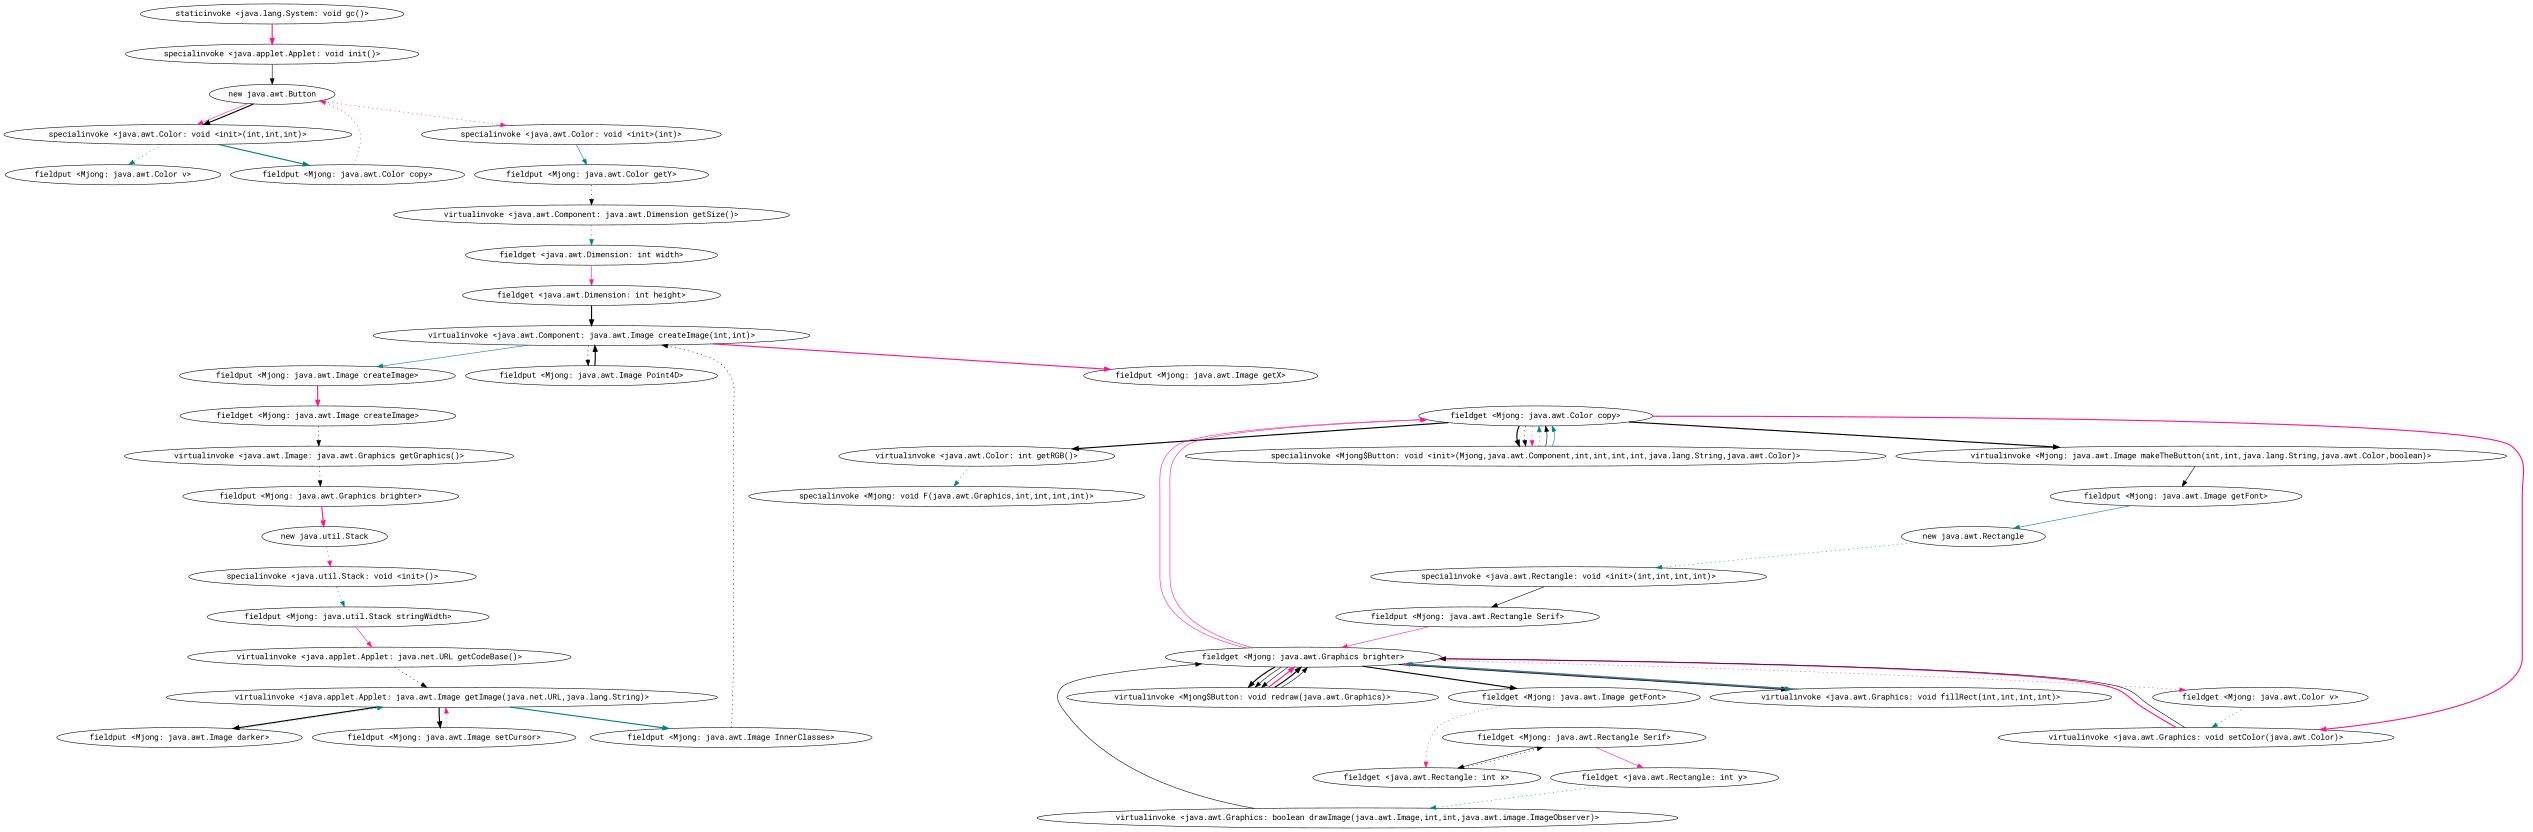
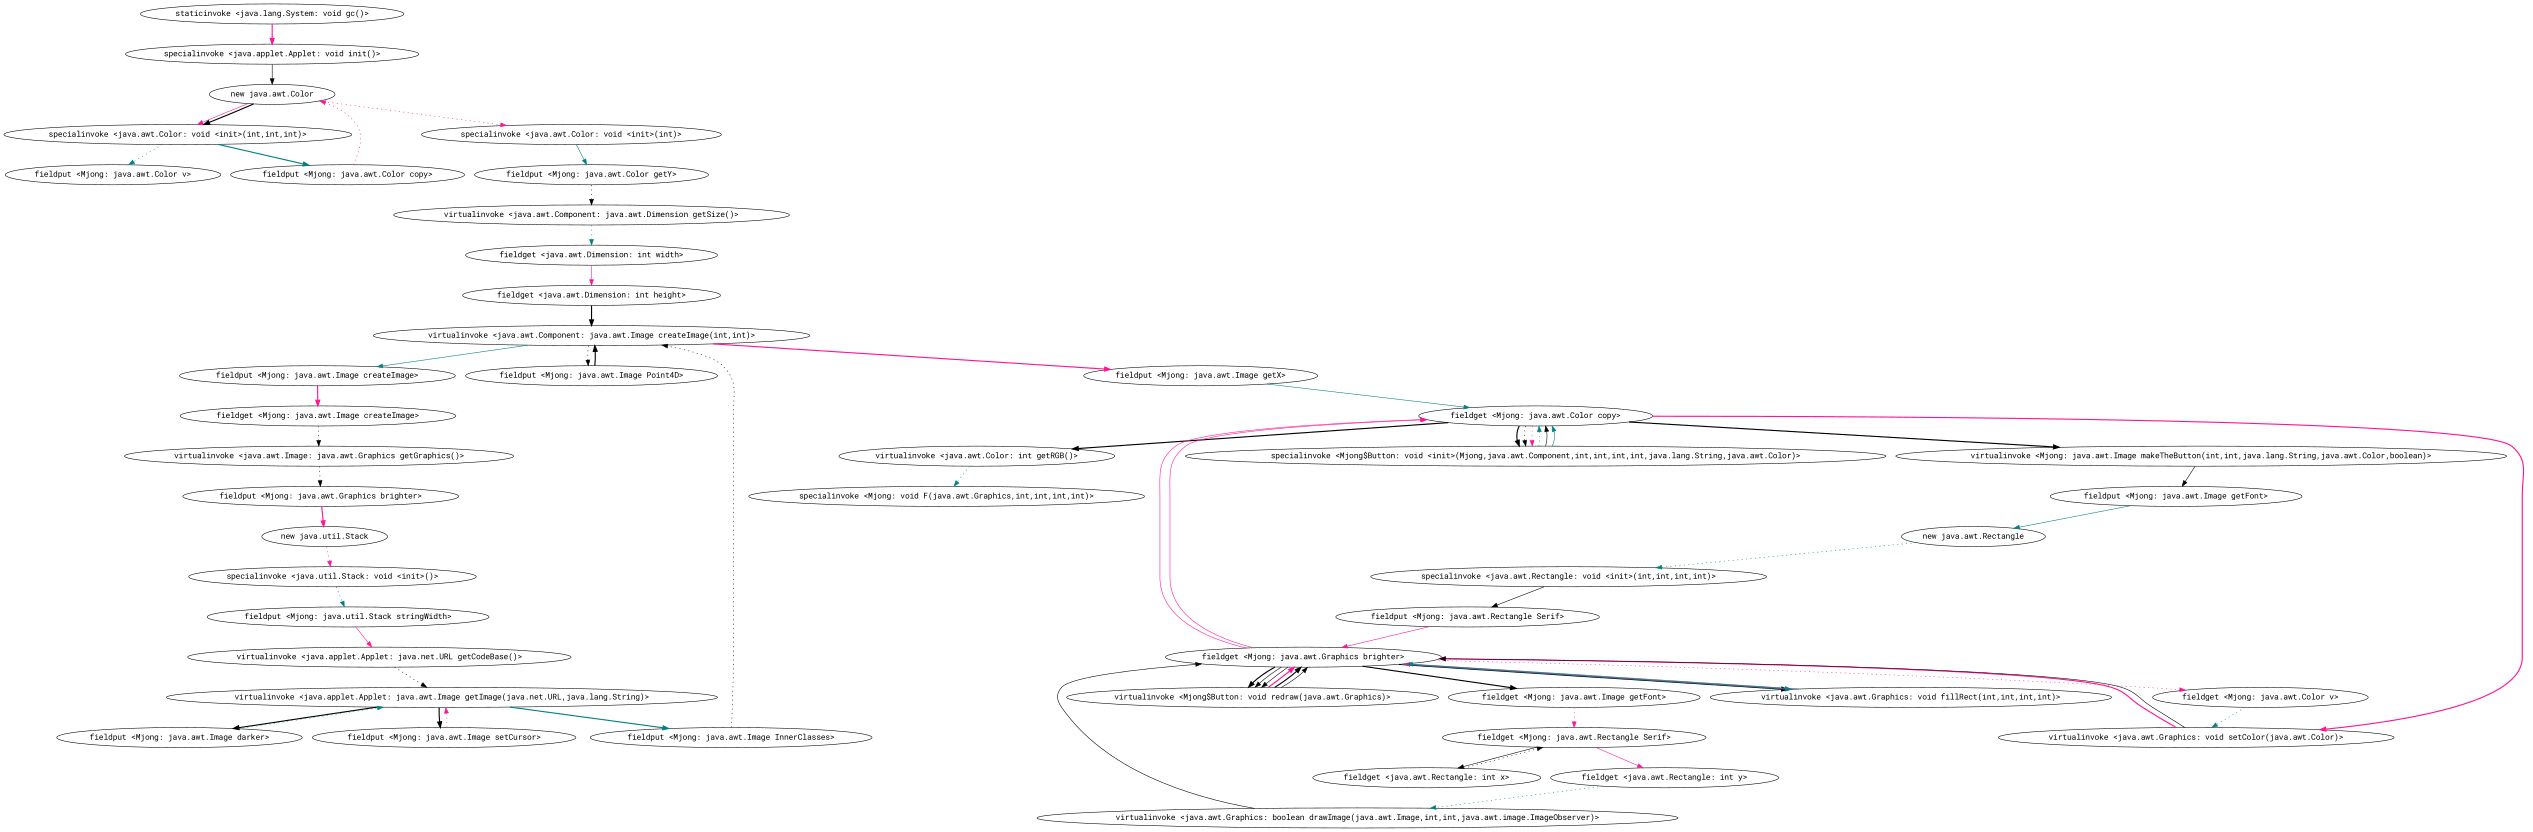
  digraph {
    fontname="Roboto Mono"
    node [fontname="Roboto Mono"]
    edge [color=black fontname="Roboto Mono" style=solid]
    "staticinvoke <java.lang.System: void gc()>"
    "specialinvoke <java.applet.Applet: void init()>"
-   "new java.awt.Color" [label="new java.awt.Button"]
+   "new java.awt.Color"
    "specialinvoke <java.awt.Color: void <init>(int,int,int)>"
    "specialinvoke <java.awt.Color: void <init>(int)>"
    "fieldput <Mjong: java.awt.Color copy>"
    "fieldput <Mjong: java.awt.Color v>"
    "fieldput <Mjong: java.awt.Color getY>"
    "virtualinvoke <java.awt.Component: java.awt.Dimension getSize()>"
    "fieldget <java.awt.Dimension: int width>"
    "fieldget <java.awt.Dimension: int height>"
    "virtualinvoke <java.awt.Component: java.awt.Image createImage(int,int)>"
    "fieldput <Mjong: java.awt.Image createImage>"
    "fieldput <Mjong: java.awt.Image Point4D>"
    "fieldput <Mjong: java.awt.Image getX>"
    "fieldget <Mjong: java.awt.Image createImage>"
    "fieldget <Mjong: java.awt.Color copy>"
    "virtualinvoke <java.awt.Image: java.awt.Graphics getGraphics()>"
    "fieldput <Mjong: java.awt.Graphics brighter>"
    "new java.util.Stack"
    "specialinvoke <java.util.Stack: void <init>()>"
    "fieldput <Mjong: java.util.Stack stringWidth>"
    "virtualinvoke <java.applet.Applet: java.net.URL getCodeBase()>"
    "virtualinvoke <java.applet.Applet: java.awt.Image getImage(java.net.URL,java.lang.String)>"
    "fieldput <Mjong: java.awt.Image setCursor>"
    "fieldput <Mjong: java.awt.Image darker>"
    "fieldput <Mjong: java.awt.Image InnerClasses>"
    "specialinvoke <Mjong$Button: void <init>(Mjong,java.awt.Component,int,int,int,int,java.lang.String,java.awt.Color)>"
    "virtualinvoke <Mjong: java.awt.Image makeTheButton(int,int,java.lang.String,java.awt.Color,boolean)>"
    "virtualinvoke <java.awt.Graphics: void setColor(java.awt.Color)>"
    "virtualinvoke <java.awt.Color: int getRGB()>"
    "fieldput <Mjong: java.awt.Image getFont>"
    "fieldget <Mjong: java.awt.Graphics brighter>"
    "specialinvoke <Mjong: void F(java.awt.Graphics,int,int,int,int)>"
    "new java.awt.Rectangle"
    "specialinvoke <java.awt.Rectangle: void <init>(int,int,int,int)>"
    "fieldput <Mjong: java.awt.Rectangle Serif>"
    "virtualinvoke <java.awt.Graphics: void fillRect(int,int,int,int)>"
    "fieldget <Mjong: java.awt.Color v>"
    "virtualinvoke <Mjong$Button: void redraw(java.awt.Graphics)>"
    "fieldget <Mjong: java.awt.Image getFont>"
    "fieldget <Mjong: java.awt.Rectangle Serif>"
    "fieldget <java.awt.Rectangle: int x>"
    "fieldget <java.awt.Rectangle: int y>"
    "virtualinvoke <java.awt.Graphics: boolean drawImage(java.awt.Image,int,int,java.awt.image.ImageObserver)>"
    "staticinvoke <java.lang.System: void gc()>" -> "specialinvoke <java.applet.Applet: void init()>" [color=deeppink style=bold]
    "specialinvoke <java.applet.Applet: void init()>" -> "new java.awt.Color"
    "new java.awt.Color" -> "specialinvoke <java.awt.Color: void <init>(int,int,int)>" [color=deeppink]
    "new java.awt.Color" -> "specialinvoke <java.awt.Color: void <init>(int,int,int)>" [style=bold]
    "new java.awt.Color" -> "specialinvoke <java.awt.Color: void <init>(int)>" [color=deeppink style=dotted]
    "specialinvoke <java.awt.Color: void <init>(int,int,int)>" -> "fieldput <Mjong: java.awt.Color copy>" [color=teal style=bold]
    "specialinvoke <java.awt.Color: void <init>(int,int,int)>" -> "fieldput <Mjong: java.awt.Color v>" [color=teal style=dotted]
    "specialinvoke <java.awt.Color: void <init>(int)>" -> "fieldput <Mjong: java.awt.Color getY>" [color=teal]
    "fieldput <Mjong: java.awt.Color copy>" -> "new java.awt.Color" [color=deeppink style=dotted]
    "fieldput <Mjong: java.awt.Color getY>" -> "virtualinvoke <java.awt.Component: java.awt.Dimension getSize()>" [style=dotted]
    "virtualinvoke <java.awt.Component: java.awt.Dimension getSize()>" -> "fieldget <java.awt.Dimension: int width>" [color=teal style=dotted]
    "fieldget <java.awt.Dimension: int width>" -> "fieldget <java.awt.Dimension: int height>" [color=deeppink]
    "fieldget <java.awt.Dimension: int height>" -> "virtualinvoke <java.awt.Component: java.awt.Image createImage(int,int)>" [style=bold]
    "virtualinvoke <java.awt.Component: java.awt.Image createImage(int,int)>" -> "fieldput <Mjong: java.awt.Image createImage>" [color=teal]
    "virtualinvoke <java.awt.Component: java.awt.Image createImage(int,int)>" -> "fieldput <Mjong: java.awt.Image Point4D>" [style=dotted]
    "virtualinvoke <java.awt.Component: java.awt.Image createImage(int,int)>" -> "fieldput <Mjong: java.awt.Image getX>" [color=deeppink style=bold]
    "fieldput <Mjong: java.awt.Image createImage>" -> "fieldget <Mjong: java.awt.Image createImage>" [color=deeppink style=bold]
    "fieldput <Mjong: java.awt.Image Point4D>" -> "virtualinvoke <java.awt.Component: java.awt.Image createImage(int,int)>" [style=bold]
+   "fieldput <Mjong: java.awt.Image getX>" -> "fieldget <Mjong: java.awt.Color copy>" [color=teal]
    "fieldget <Mjong: java.awt.Image createImage>" -> "virtualinvoke <java.awt.Image: java.awt.Graphics getGraphics()>" [style=dotted]
    "fieldget <Mjong: java.awt.Color copy>" -> "specialinvoke <Mjong$Button: void <init>(Mjong,java.awt.Component,int,int,int,int,java.lang.String,java.awt.Color)>" [style=bold]
    "fieldget <Mjong: java.awt.Color copy>" -> "specialinvoke <Mjong$Button: void <init>(Mjong,java.awt.Component,int,int,int,int,java.lang.String,java.awt.Color)>" [style=dotted]
    "fieldget <Mjong: java.awt.Color copy>" -> "specialinvoke <Mjong$Button: void <init>(Mjong,java.awt.Component,int,int,int,int,java.lang.String,java.awt.Color)>" [color=deeppink style=dotted]
    "fieldget <Mjong: java.awt.Color copy>" -> "virtualinvoke <Mjong: java.awt.Image makeTheButton(int,int,java.lang.String,java.awt.Color,boolean)>" [style=bold]
    "fieldget <Mjong: java.awt.Color copy>" -> "virtualinvoke <java.awt.Graphics: void setColor(java.awt.Color)>" [color=deeppink style=bold]
    "fieldget <Mjong: java.awt.Color copy>" -> "virtualinvoke <java.awt.Color: int getRGB()>" [style=bold]
    "virtualinvoke <java.awt.Image: java.awt.Graphics getGraphics()>" -> "fieldput <Mjong: java.awt.Graphics brighter>" [style=dotted]
    "fieldput <Mjong: java.awt.Graphics brighter>" -> "new java.util.Stack" [color=deeppink style=bold]
    "new java.util.Stack" -> "specialinvoke <java.util.Stack: void <init>()>" [color=deeppink style=dotted]
    "specialinvoke <java.util.Stack: void <init>()>" -> "fieldput <Mjong: java.util.Stack stringWidth>" [color=teal style=dotted]
    "fieldput <Mjong: java.util.Stack stringWidth>" -> "virtualinvoke <java.applet.Applet: java.net.URL getCodeBase()>" [color=deeppink]
    "virtualinvoke <java.applet.Applet: java.net.URL getCodeBase()>" -> "virtualinvoke <java.applet.Applet: java.awt.Image getImage(java.net.URL,java.lang.String)>" [style=dotted]
    "virtualinvoke <java.applet.Applet: java.awt.Image getImage(java.net.URL,java.lang.String)>" -> "fieldput <Mjong: java.awt.Image setCursor>" [style=bold]
    "virtualinvoke <java.applet.Applet: java.awt.Image getImage(java.net.URL,java.lang.String)>" -> "fieldput <Mjong: java.awt.Image darker>" [style=bold]
    "virtualinvoke <java.applet.Applet: java.awt.Image getImage(java.net.URL,java.lang.String)>" -> "fieldput <Mjong: java.awt.Image InnerClasses>" [color=teal style=bold]
    "fieldput <Mjong: java.awt.Image setCursor>" -> "virtualinvoke <java.applet.Applet: java.awt.Image getImage(java.net.URL,java.lang.String)>" [color=deeppink style=dotted]
    "fieldput <Mjong: java.awt.Image darker>" -> "virtualinvoke <java.applet.Applet: java.awt.Image getImage(java.net.URL,java.lang.String)>" [color=teal style=dotted]
    "fieldput <Mjong: java.awt.Image InnerClasses>" -> "virtualinvoke <java.awt.Component: java.awt.Image createImage(int,int)>" [style=dotted]
    "specialinvoke <Mjong$Button: void <init>(Mjong,java.awt.Component,int,int,int,int,java.lang.String,java.awt.Color)>" -> "fieldget <Mjong: java.awt.Color copy>" [color=teal style=dotted]
    "specialinvoke <Mjong$Button: void <init>(Mjong,java.awt.Component,int,int,int,int,java.lang.String,java.awt.Color)>" -> "fieldget <Mjong: java.awt.Color copy>"
    "specialinvoke <Mjong$Button: void <init>(Mjong,java.awt.Component,int,int,int,int,java.lang.String,java.awt.Color)>" -> "fieldget <Mjong: java.awt.Color copy>" [color=teal]
    "virtualinvoke <Mjong: java.awt.Image makeTheButton(int,int,java.lang.String,java.awt.Color,boolean)>" -> "fieldput <Mjong: java.awt.Image getFont>"
    "virtualinvoke <java.awt.Graphics: void setColor(java.awt.Color)>" -> "fieldget <Mjong: java.awt.Graphics brighter>" [color=deeppink style=bold]
    "virtualinvoke <java.awt.Graphics: void setColor(java.awt.Color)>" -> "fieldget <Mjong: java.awt.Graphics brighter>"
    "virtualinvoke <java.awt.Color: int getRGB()>" -> "specialinvoke <Mjong: void F(java.awt.Graphics,int,int,int,int)>" [color=teal style=dotted]
    "fieldput <Mjong: java.awt.Image getFont>" -> "new java.awt.Rectangle" [color=teal]
    "fieldget <Mjong: java.awt.Graphics brighter>" -> "fieldget <Mjong: java.awt.Color copy>" [color=deeppink]
    "fieldget <Mjong: java.awt.Graphics brighter>" -> "fieldget <Mjong: java.awt.Color copy>" [color=deeppink]
    "fieldget <Mjong: java.awt.Graphics brighter>" -> "virtualinvoke <java.awt.Graphics: void fillRect(int,int,int,int)>" [style=bold]
    "fieldget <Mjong: java.awt.Graphics brighter>" -> "virtualinvoke <java.awt.Graphics: void fillRect(int,int,int,int)>" [color=teal style=bold]
    "fieldget <Mjong: java.awt.Graphics brighter>" -> "fieldget <Mjong: java.awt.Color v>" [color=deeppink style=dotted]
    "fieldget <Mjong: java.awt.Graphics brighter>" -> "virtualinvoke <Mjong$Button: void redraw(java.awt.Graphics)>" [style=bold]
    "fieldget <Mjong: java.awt.Graphics brighter>" -> "virtualinvoke <Mjong$Button: void redraw(java.awt.Graphics)>"
    "fieldget <Mjong: java.awt.Graphics brighter>" -> "virtualinvoke <Mjong$Button: void redraw(java.awt.Graphics)>"
    "fieldget <Mjong: java.awt.Graphics brighter>" -> "fieldget <Mjong: java.awt.Image getFont>" [style=bold]
    "new java.awt.Rectangle" -> "specialinvoke <java.awt.Rectangle: void <init>(int,int,int,int)>" [color=teal style=dotted]
    "specialinvoke <java.awt.Rectangle: void <init>(int,int,int,int)>" -> "fieldput <Mjong: java.awt.Rectangle Serif>"
    "fieldput <Mjong: java.awt.Rectangle Serif>" -> "fieldget <Mjong: java.awt.Graphics brighter>" [color=deeppink]
    "virtualinvoke <java.awt.Graphics: void fillRect(int,int,int,int)>" -> "fieldget <Mjong: java.awt.Graphics brighter>" [color=deeppink]
    "virtualinvoke <java.awt.Graphics: void fillRect(int,int,int,int)>" -> "fieldget <Mjong: java.awt.Graphics brighter>" [color=teal]
    "fieldget <Mjong: java.awt.Color v>" -> "virtualinvoke <java.awt.Graphics: void setColor(java.awt.Color)>" [color=teal style=dotted]
    "virtualinvoke <Mjong$Button: void redraw(java.awt.Graphics)>" -> "fieldget <Mjong: java.awt.Graphics brighter>" [color=deeppink style=bold]
    "virtualinvoke <Mjong$Button: void redraw(java.awt.Graphics)>" -> "fieldget <Mjong: java.awt.Graphics brighter>" [style=bold]
    "virtualinvoke <Mjong$Button: void redraw(java.awt.Graphics)>" -> "fieldget <Mjong: java.awt.Graphics brighter>"
-   "fieldget <Mjong: java.awt.Image getFont>" -> "fieldget <java.awt.Rectangle: int x>" [color=deeppink style=dotted]
+   "fieldget <Mjong: java.awt.Image getFont>" -> "fieldget <Mjong: java.awt.Rectangle Serif>" [color=deeppink style=dotted]
    "fieldget <Mjong: java.awt.Rectangle Serif>" -> "fieldget <java.awt.Rectangle: int x>"
    "fieldget <Mjong: java.awt.Rectangle Serif>" -> "fieldget <java.awt.Rectangle: int y>" [color=deeppink]
    "fieldget <java.awt.Rectangle: int x>" -> "fieldget <Mjong: java.awt.Rectangle Serif>" [style=dotted]
    "fieldget <java.awt.Rectangle: int y>" -> "virtualinvoke <java.awt.Graphics: boolean drawImage(java.awt.Image,int,int,java.awt.image.ImageObserver)>" [color=teal style=dotted]
    "virtualinvoke <java.awt.Graphics: boolean drawImage(java.awt.Image,int,int,java.awt.image.ImageObserver)>" -> "fieldget <Mjong: java.awt.Graphics brighter>"
  }
